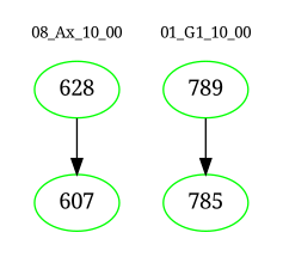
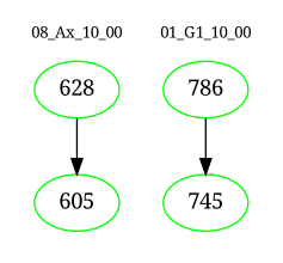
  digraph {
    fontname="Noto Serif"
    node [color=green fontname="Noto Serif"]
    edge [color=black fontname="Noto Serif"]
    n1 [label=628]
-   n2 [label=607]
-   n3 [label=789]
-   n4 [label=785]
+   n2 [label=605]
+   n3 [label=786]
+   n4 [label=745]
    subgraph cluster_1 {
      color=white
      fontsize=10
      label="08_Ax_10_00"
      n1
      n2
    }
    subgraph cluster_2 {
      color=white
      fontsize=10
      label="01_G1_10_00"
      n3
      n4
    }
    n1 -> n2
    n3 -> n4
  }
